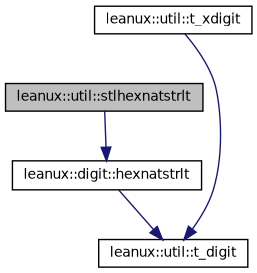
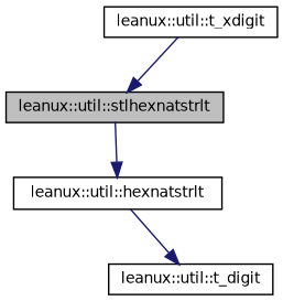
  digraph {
    rankdir=TB
    node [color=black fontname=Helvetica fontsize=10 shape=record]
    edge [color=midnightblue fontname=Helvetica fontsize=10 labelfontname=Helvetica labelfontsize=10 style=solid]
    n1 [fillcolor=grey75 fontcolor=black height=0.2 label="leanux::util::stlhexnatstrlt" style=filled width=0.4]
-   n2 [height=0.2 label="leanux::digit::hexnatstrlt" width=0.4]
+   n2 [height=0.2 label="leanux::util::hexnatstrlt" width=0.4]
    n3 [height=0.2 label="leanux::util::t_digit" width=0.4]
    n4 [height=0.2 label="leanux::util::t_xdigit" width=0.4]
    n1 -> n2
    n2 -> n3
-   n4 -> n3
+   n4 -> n1
  }
